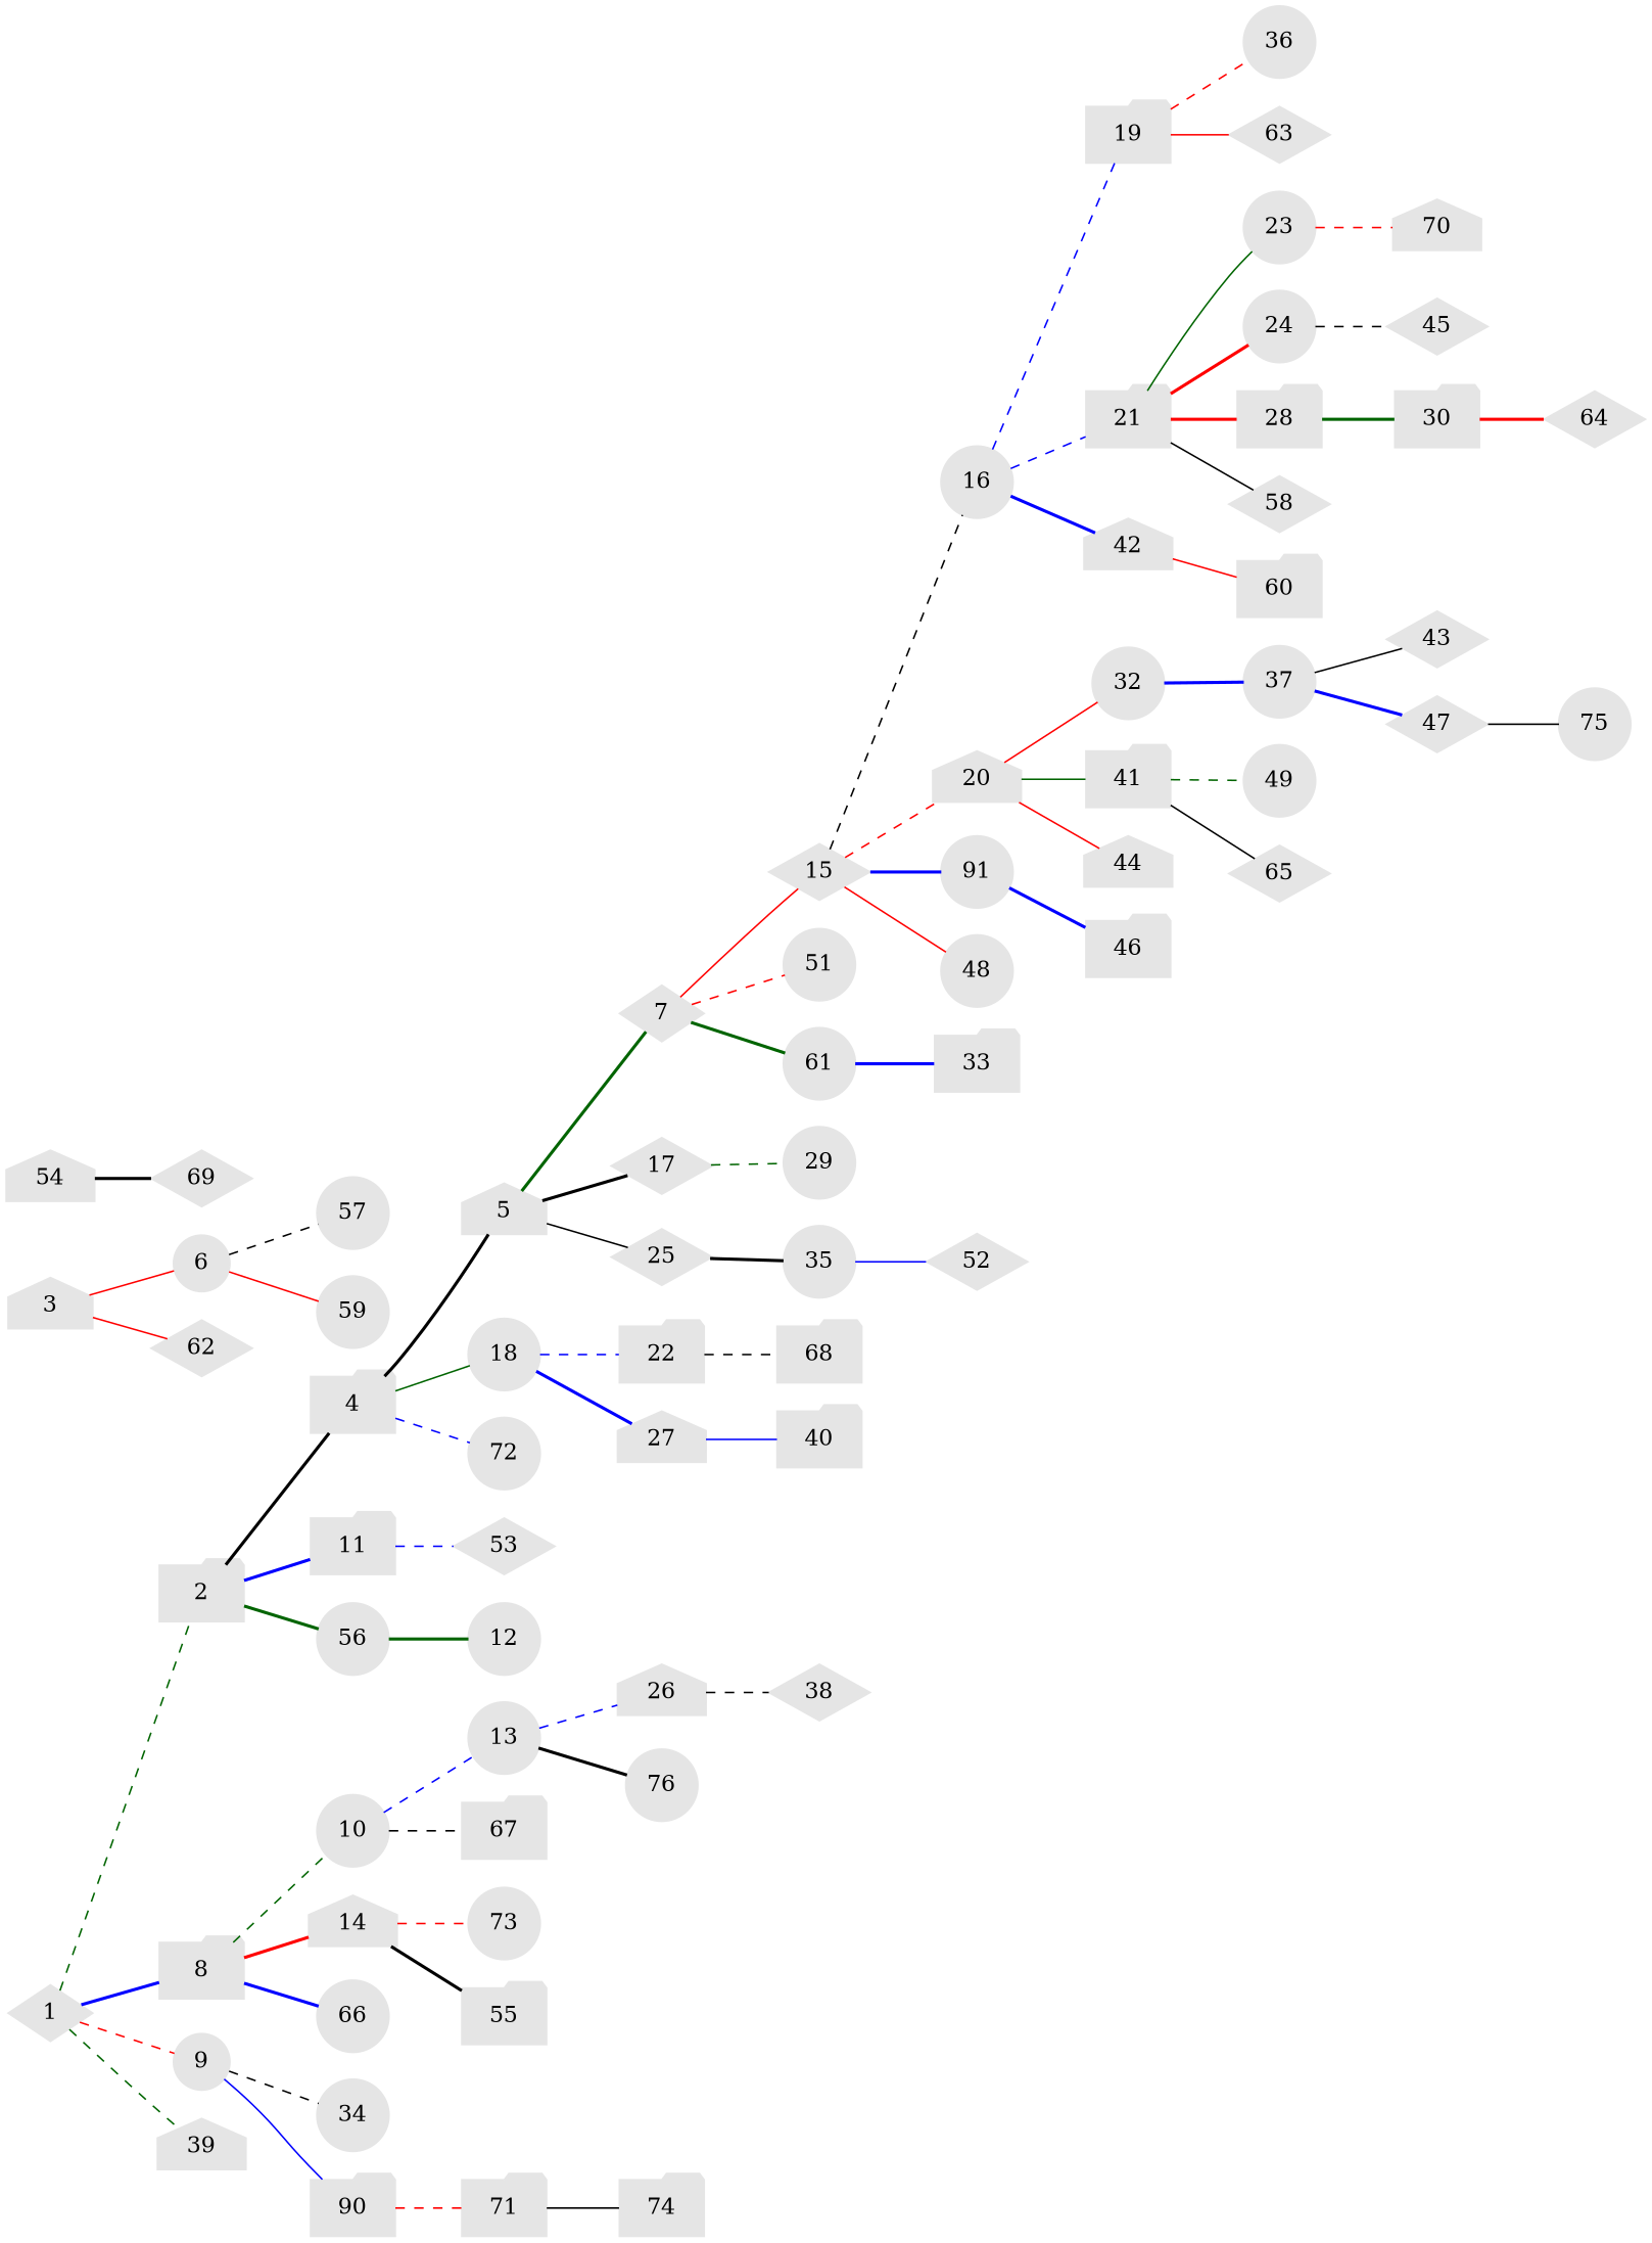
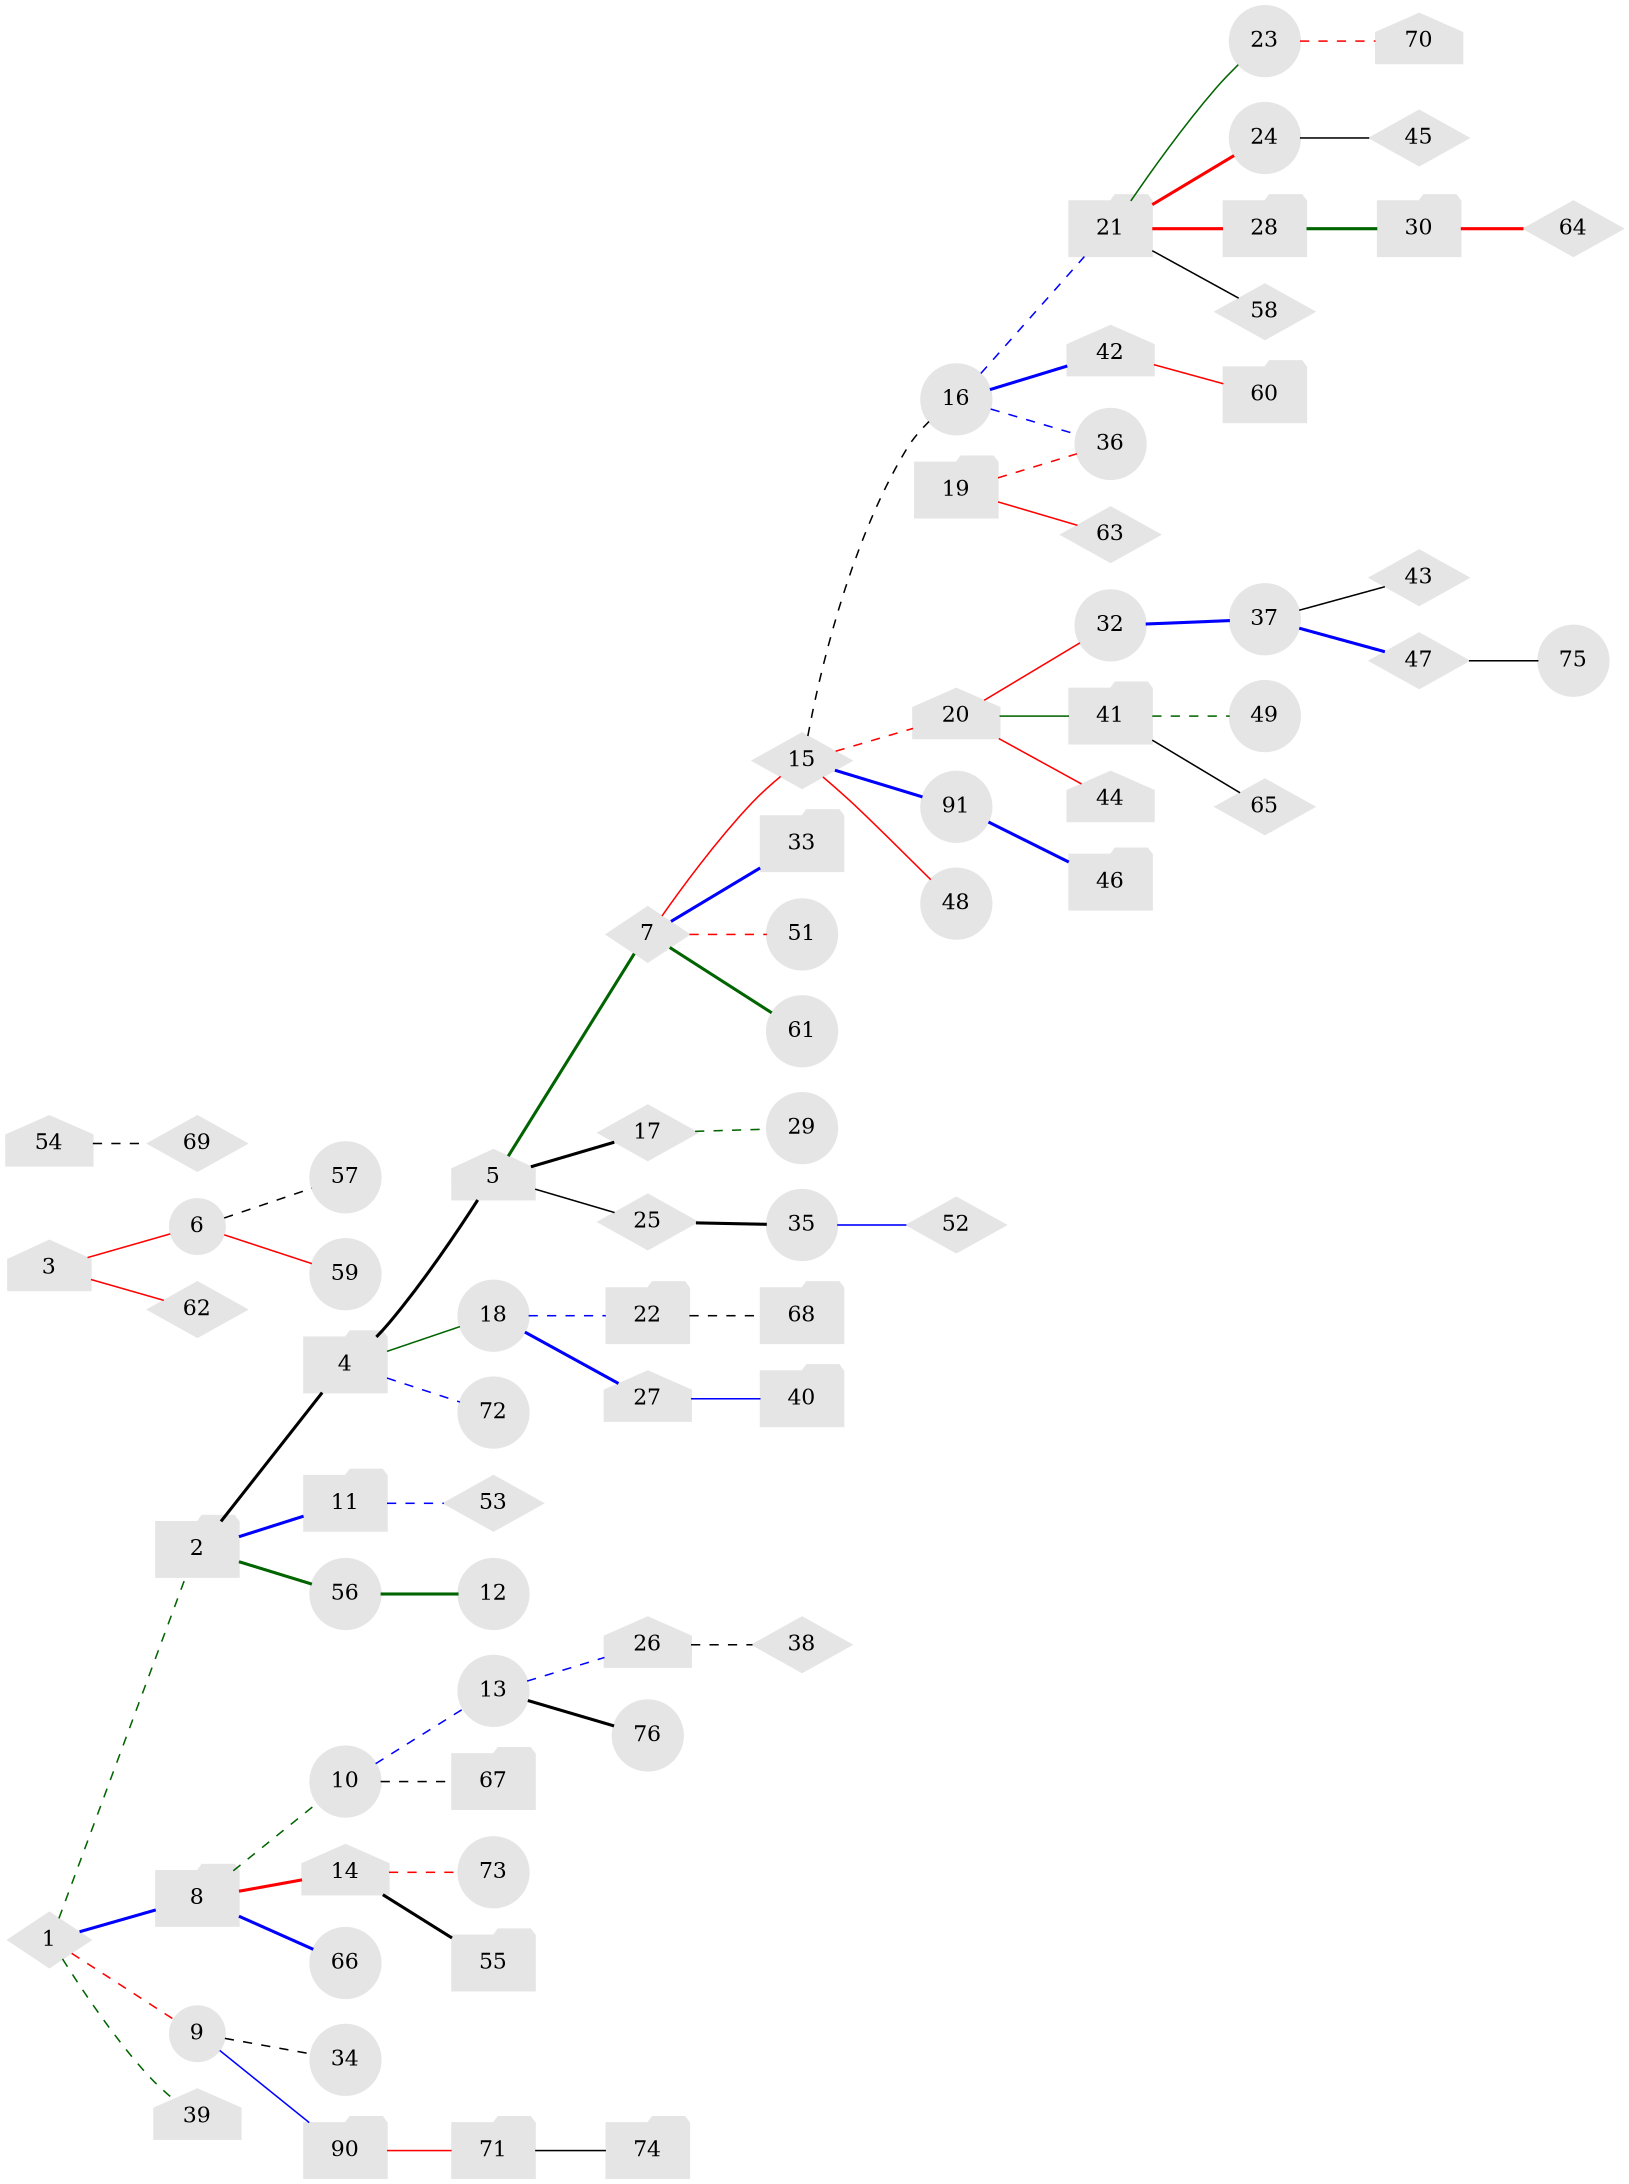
  graph {
    rankdir=LR
    node [color=gray90 shape=circle style=filled]
    edge [color=blue style=dashed]
    1 [shape=diamond]
    2 [shape=folder]
    8 [shape=folder]
    9
    39 [shape=house]
    4 [shape=folder]
    11 [shape=folder]
    56
    3 [shape=house]
    6
    62 [shape=diamond]
    10
    14 [shape=house]
    66
    34
    n16 [label=90 shape=folder]
    5 [shape=house]
    18
    72
    53 [shape=diamond]
    12
    57
    59
    7 [shape=diamond]
    17 [shape=diamond]
    25 [shape=diamond]
    22 [shape=folder]
    27 [shape=house]
    15 [shape=diamond]
    33 [shape=folder]
    51
    61
    29
    35
    16
    20 [shape=house]
    n37 [label=91]
    48
    13
    67 [shape=folder]
    73
    55 [shape=folder]
    71 [shape=folder]
    26 [shape=house]
    76
    38 [shape=diamond]
    19 [shape=folder]
    21 [shape=folder]
    42 [shape=house]
    32
    41 [shape=folder]
    44 [shape=house]
    46 [shape=folder]
    36
    63 [shape=diamond]
    23
    24
    28 [shape=folder]
    58 [shape=diamond]
    60 [shape=folder]
    68 [shape=folder]
    40 [shape=folder]
    37
    49
    65 [shape=diamond]
    70 [shape=house]
    45 [shape=diamond]
    30 [shape=folder]
    52 [shape=diamond]
    64 [shape=diamond]
    43 [shape=diamond]
    47 [shape=diamond]
    75
    54 [shape=house]
    69 [shape=diamond]
    74 [shape=folder]
    1 -- 2 [color=darkgreen]
    1 -- 8 [style=bold]
    1 -- 9 [color=red]
    1 -- 39 [color=darkgreen]
    2 -- 4 [color=black style=bold]
    2 -- 11 [style=bold]
    2 -- 56 [color=darkgreen style=bold]
    8 -- 10 [color=darkgreen]
    8 -- 14 [color=red style=bold]
    8 -- 66 [style=bold]
    9 -- 34 [color=black]
    9 -- n16 [style=solid]
    4 -- 5 [color=black style=bold]
    4 -- 18 [color=darkgreen style=solid]
    4 -- 72
    11 -- 53
    56 -- 12 [color=darkgreen style=bold]
    3 -- 6 [color=red style=solid]
    3 -- 62 [color=red style=solid]
    6 -- 57 [color=black]
    6 -- 59 [color=red style=solid]
    10 -- 13
    10 -- 67 [color=black]
    14 -- 73 [color=red]
    14 -- 55 [color=black style=bold]
-   n16 -- 71 [color=red]
+   n16 -- 71 [color=red style=solid]
    5 -- 7 [color=darkgreen style=bold]
    5 -- 17 [color=black style=bold]
    5 -- 25 [color=black style=solid]
    18 -- 22
    18 -- 27 [style=bold]
    7 -- 15 [color=red style=solid]
-   61 -- 33 [style=bold]
+   7 -- 33 [style=bold]
    7 -- 51 [color=red]
    7 -- 61 [color=darkgreen style=bold]
    17 -- 29 [color=darkgreen]
    25 -- 35 [color=black style=bold]
    22 -- 68 [color=black]
    27 -- 40 [style=solid]
    15 -- 16 [color=black]
    15 -- 20 [color=red]
    15 -- n37 [style=bold]
    15 -- 48 [color=red style=solid]
    35 -- 52 [style=solid]
-   16 -- 19
+   16 -- 36
    16 -- 21
    16 -- 42 [style=bold]
    20 -- 32 [color=red style=solid]
    20 -- 41 [color=darkgreen style=solid]
    20 -- 44 [color=red style=solid]
    n37 -- 46 [style=bold]
    13 -- 26
    13 -- 76 [color=black style=bold]
    71 -- 74 [color=black style=solid]
    26 -- 38 [color=black]
    19 -- 36 [color=red]
    19 -- 63 [color=red style=solid]
    21 -- 23 [color=darkgreen style=solid]
    21 -- 24 [color=red style=bold]
    21 -- 28 [color=red style=bold]
    21 -- 58 [color=black style=solid]
    42 -- 60 [color=red style=solid]
    32 -- 37 [style=bold]
    41 -- 49 [color=darkgreen]
    41 -- 65 [color=black style=solid]
    23 -- 70 [color=red]
-   24 -- 45 [color=black]
+   24 -- 45 [color=black style=solid]
    28 -- 30 [color=darkgreen style=bold]
    37 -- 43 [color=black style=solid]
    37 -- 47 [style=bold]
    30 -- 64 [color=red style=bold]
    47 -- 75 [color=black style=solid]
-   54 -- 69 [color=black style=bold]
+   54 -- 69 [color=black]
  }
